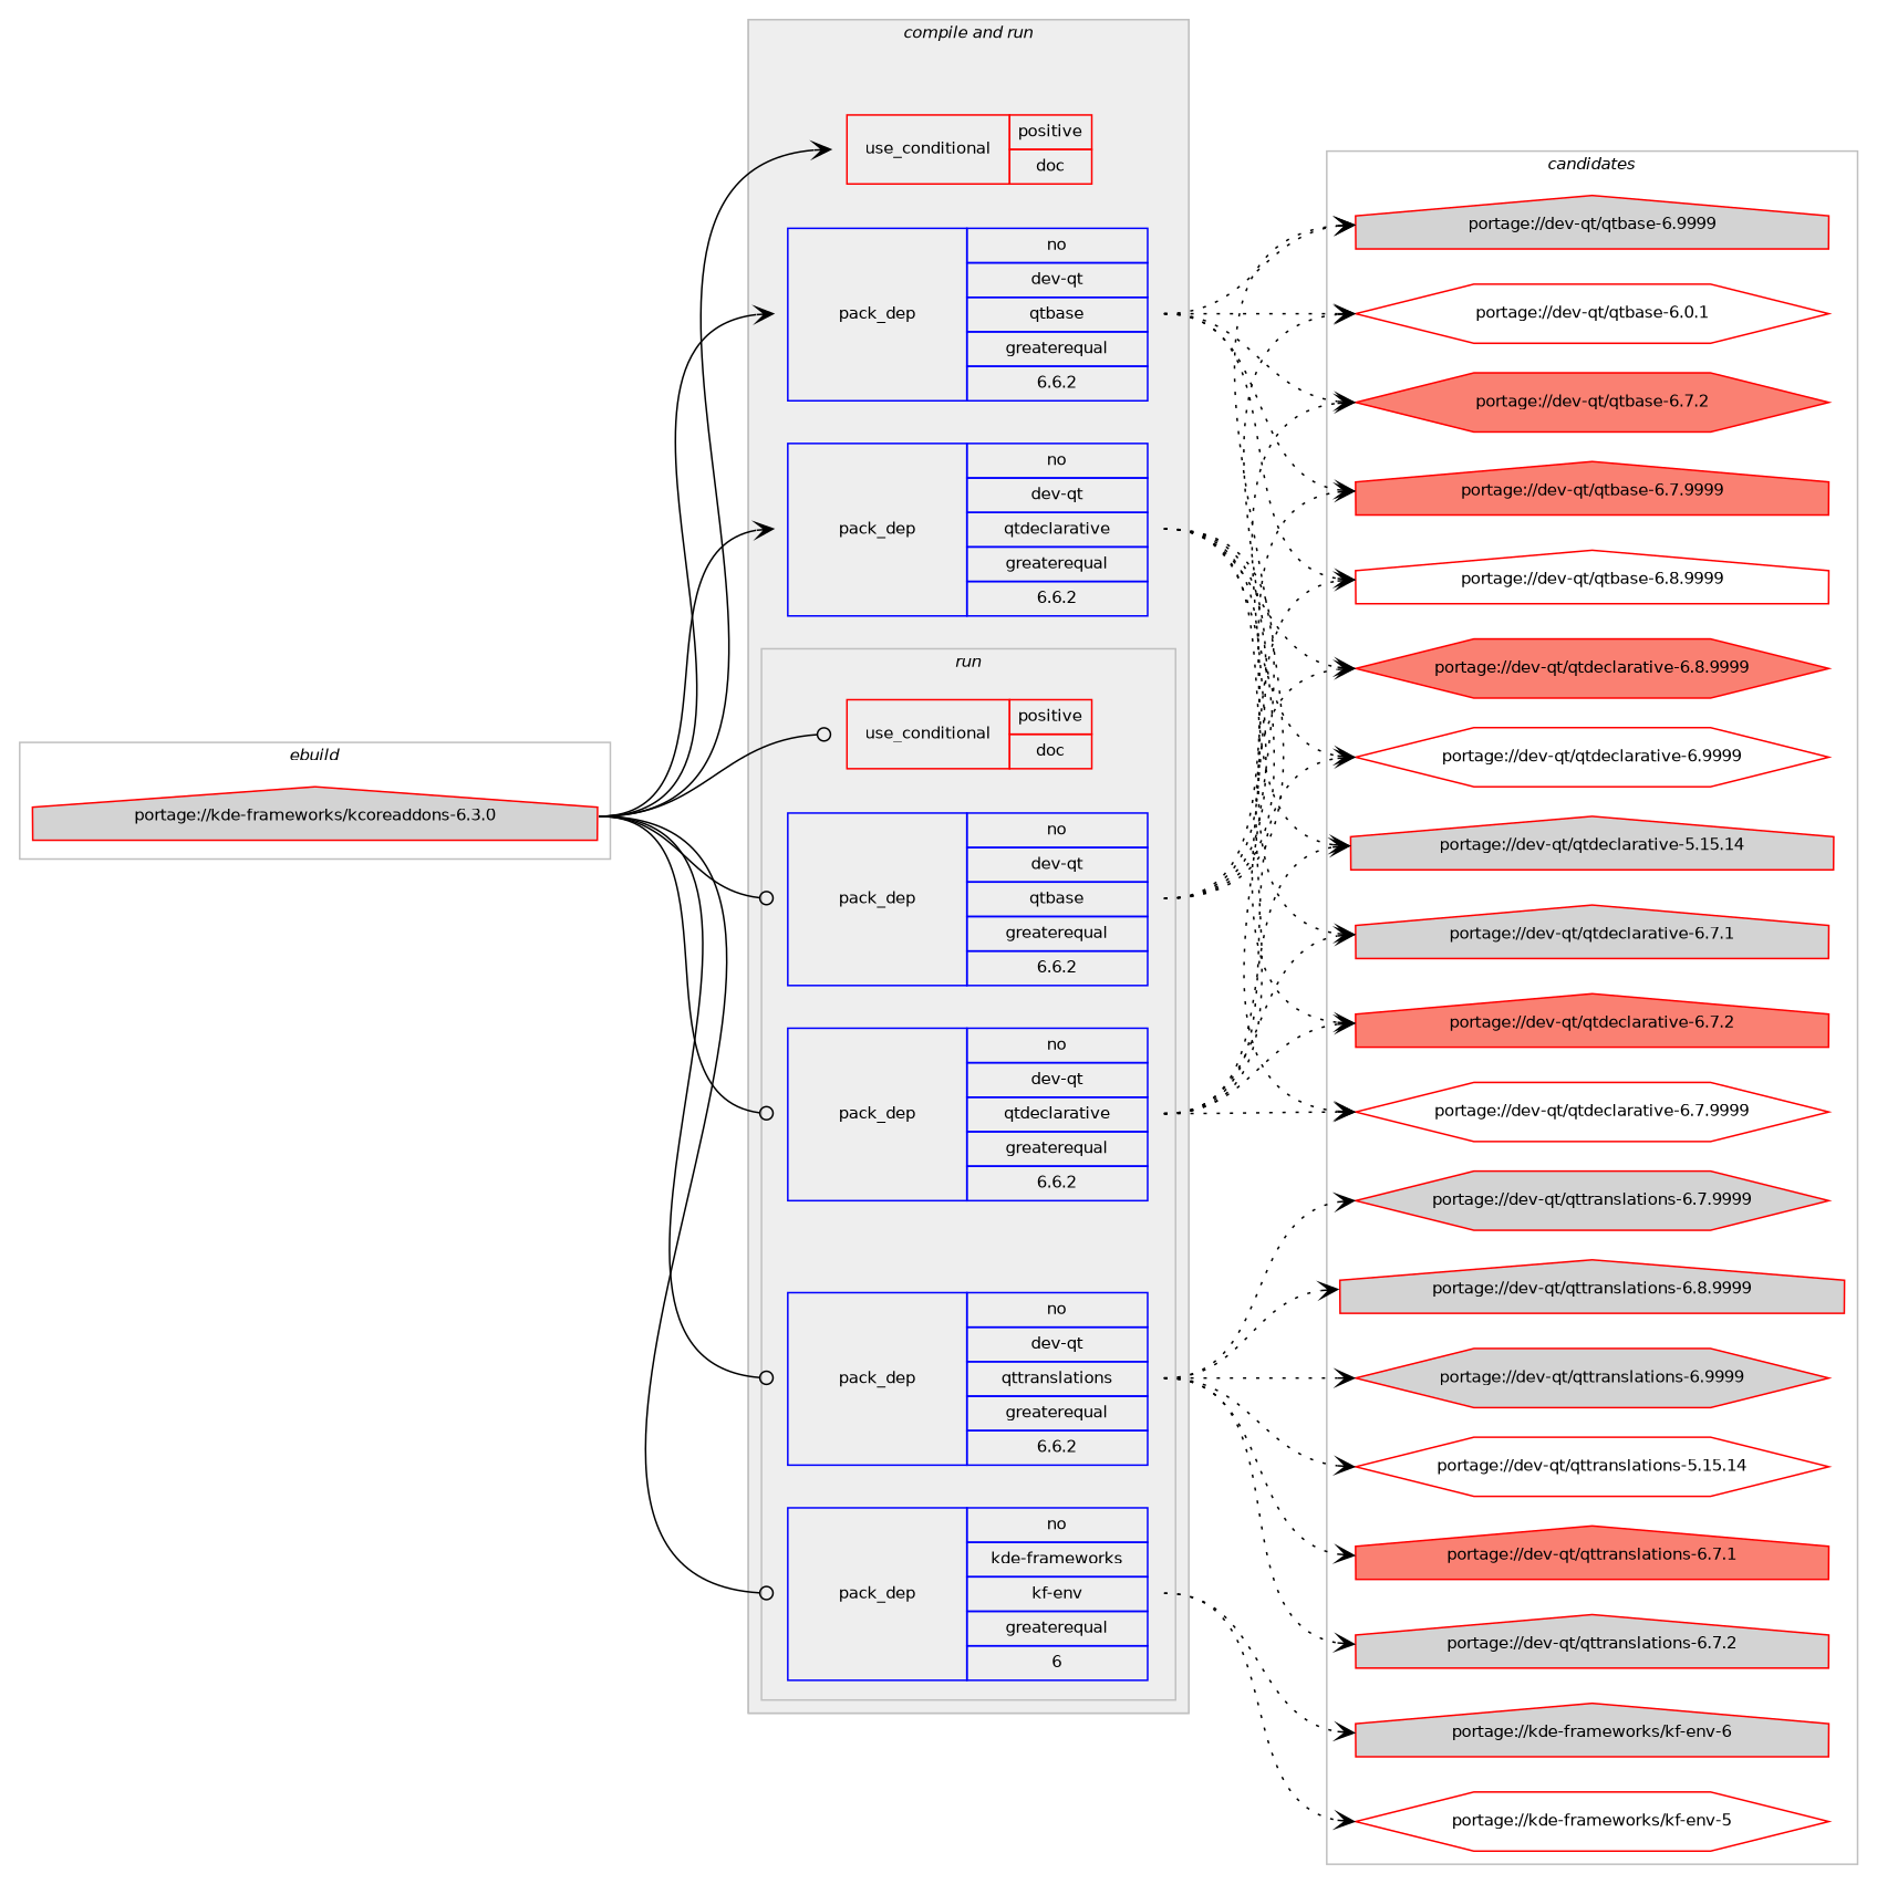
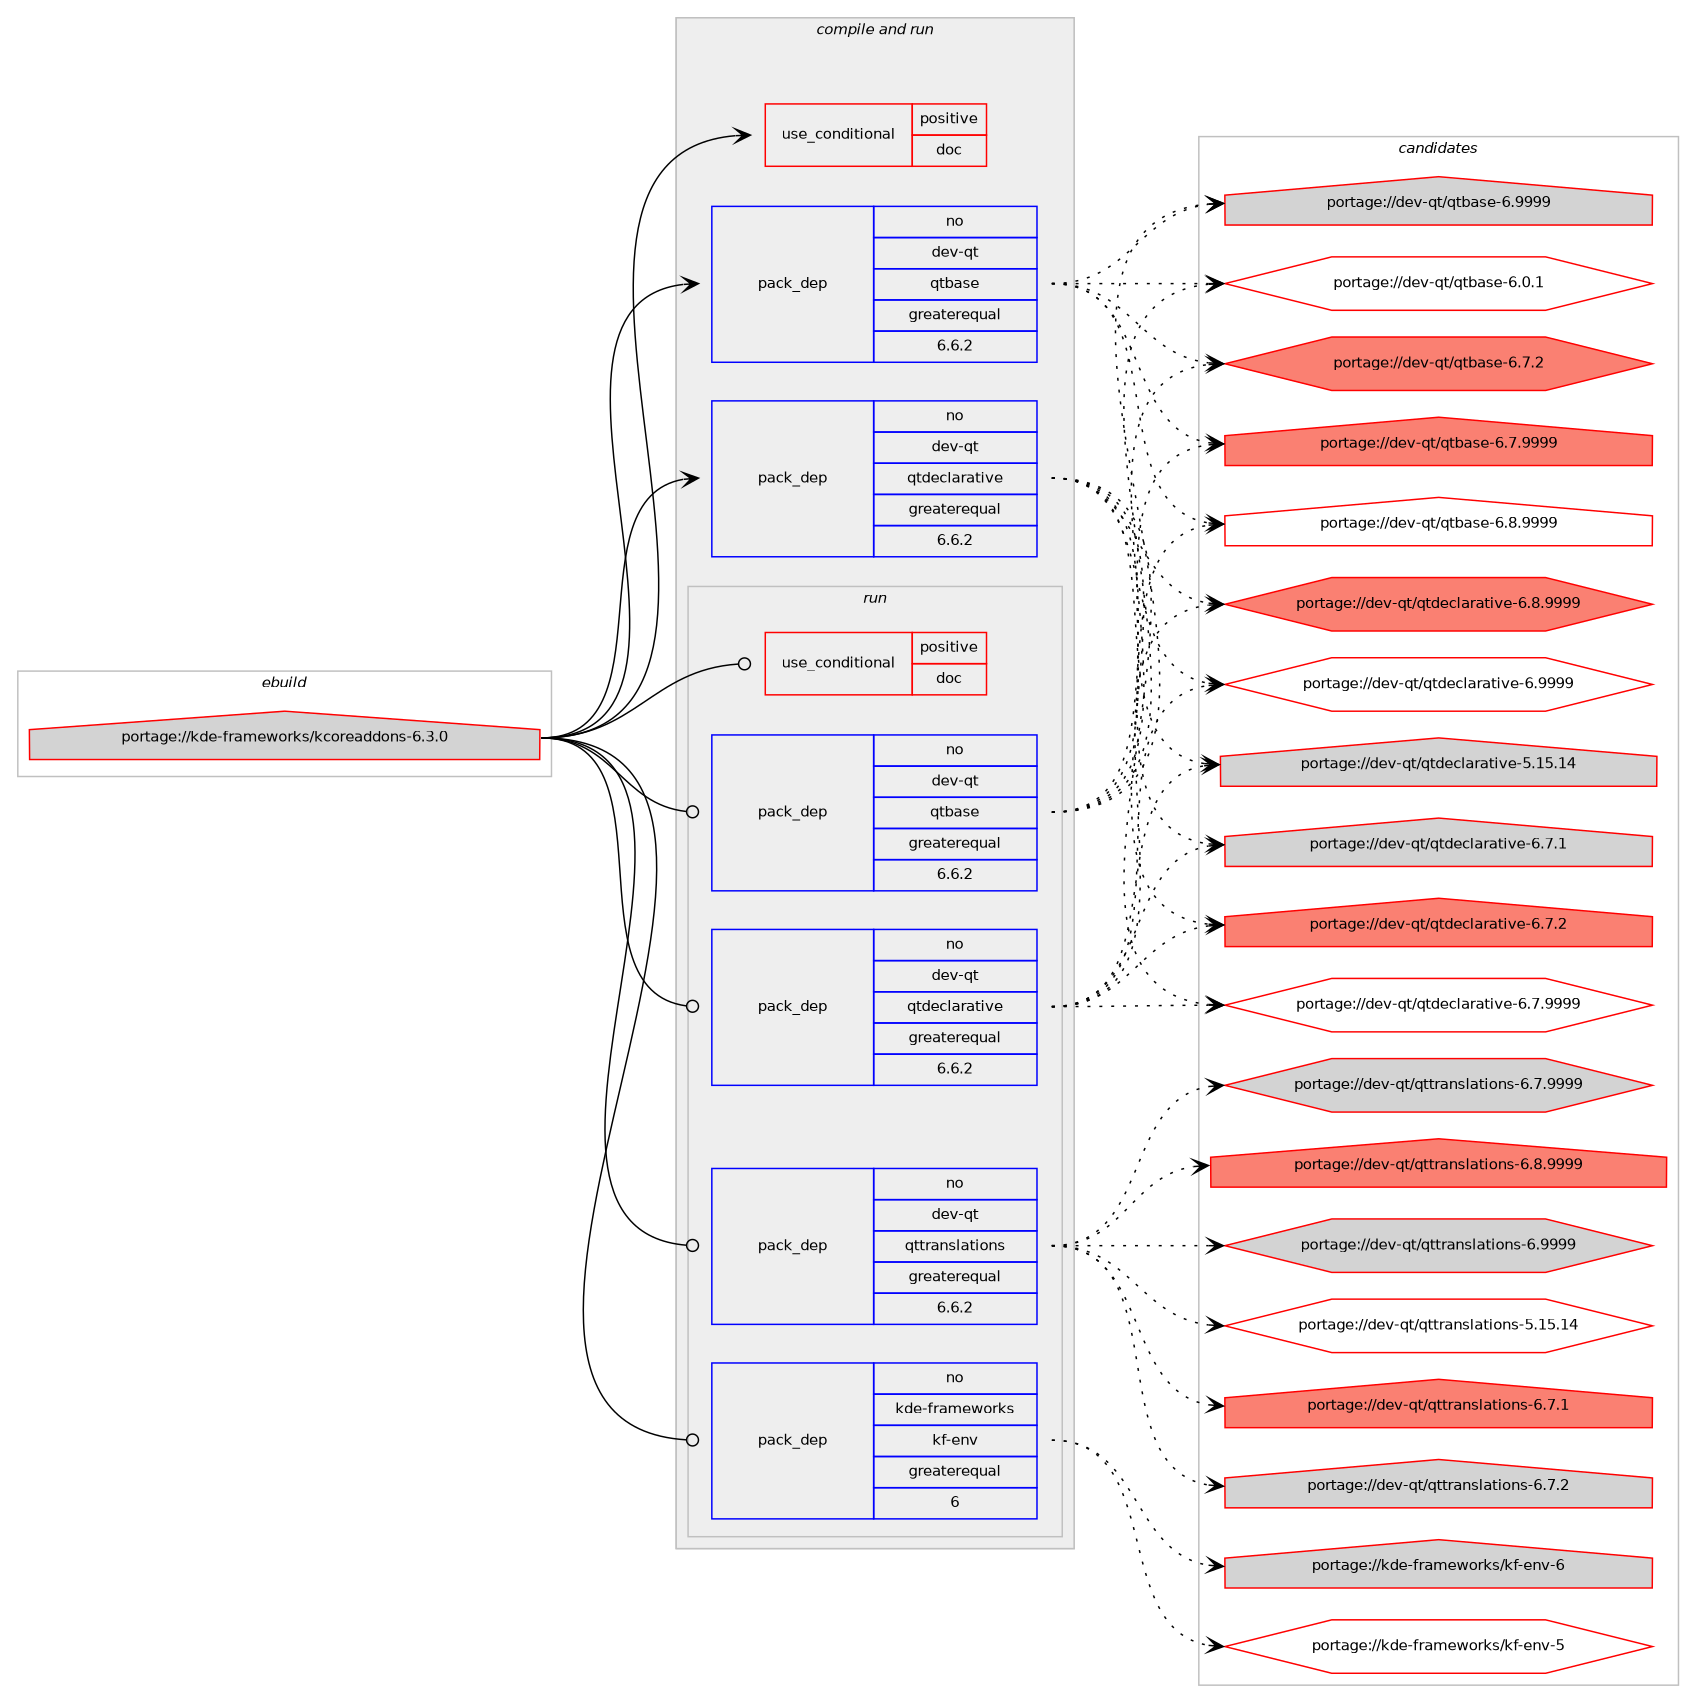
  digraph {
    compound=true
    concentrate=true
    fontname=Helvetica
    fontsize=10
    newrank=true
    rankdir=LR
    ranksep=1.5
    node [color=red fillcolor=lightgrey fontname=Helvetica fontsize=10 shape=house style=filled]
    edge [arrowhead=vee headport=w style=dotted tailport=e weight=100]
    n1 [label="portage://kde-frameworks/kcoreaddons-6.3.0" width=4]
    n2 [label=<<TABLE BORDER="0" CELLBORDER="1" CELLSPACING="0" CELLPADDING="4"><TR><TD ROWSPAN="3" CELLPADDING="10">use_conditional</TD></TR><TR><TD>positive</TD></TR><TR><TD>doc</TD></TR></TABLE>> shape=none fillcolor="" style=""]
    n3 [color=blue label=<<TABLE BORDER="0" CELLBORDER="1" CELLSPACING="0" CELLPADDING="4" WIDTH="220"><TR><TD ROWSPAN="6" CELLPADDING="30">pack_dep</TD></TR><TR><TD WIDTH="110">no</TD></TR><TR><TD>dev-qt</TD></TR><TR><TD>qtbase</TD></TR><TR><TD>greaterequal</TD></TR><TR><TD>6.6.2</TD></TR></TABLE>> shape=none fillcolor="" style=""]
    n4 [color=blue label=<<TABLE BORDER="0" CELLBORDER="1" CELLSPACING="0" CELLPADDING="4" WIDTH="220"><TR><TD ROWSPAN="6" CELLPADDING="30">pack_dep</TD></TR><TR><TD WIDTH="110">no</TD></TR><TR><TD>dev-qt</TD></TR><TR><TD>qtdeclarative</TD></TR><TR><TD>greaterequal</TD></TR><TR><TD>6.6.2</TD></TR></TABLE>> shape=none fillcolor="" style=""]
    n5 [label=<<TABLE BORDER="0" CELLBORDER="1" CELLSPACING="0" CELLPADDING="4"><TR><TD ROWSPAN="3" CELLPADDING="10">use_conditional</TD></TR><TR><TD>positive</TD></TR><TR><TD>doc</TD></TR></TABLE>> shape=none fillcolor="" style=""]
    n6 [color=blue label=<<TABLE BORDER="0" CELLBORDER="1" CELLSPACING="0" CELLPADDING="4" WIDTH="220"><TR><TD ROWSPAN="6" CELLPADDING="30">pack_dep</TD></TR><TR><TD WIDTH="110">no</TD></TR><TR><TD>dev-qt</TD></TR><TR><TD>qtbase</TD></TR><TR><TD>greaterequal</TD></TR><TR><TD>6.6.2</TD></TR></TABLE>> shape=none fillcolor="" style=""]
    n7 [color=blue label=<<TABLE BORDER="0" CELLBORDER="1" CELLSPACING="0" CELLPADDING="4" WIDTH="220"><TR><TD ROWSPAN="6" CELLPADDING="30">pack_dep</TD></TR><TR><TD WIDTH="110">no</TD></TR><TR><TD>dev-qt</TD></TR><TR><TD>qtdeclarative</TD></TR><TR><TD>greaterequal</TD></TR><TR><TD>6.6.2</TD></TR></TABLE>> shape=none fillcolor="" style=""]
    n8 [color=blue label=<<TABLE BORDER="0" CELLBORDER="1" CELLSPACING="0" CELLPADDING="4" WIDTH="220"><TR><TD ROWSPAN="6" CELLPADDING="30">pack_dep</TD></TR><TR><TD WIDTH="110">no</TD></TR><TR><TD>dev-qt</TD></TR><TR><TD>qttranslations</TD></TR><TR><TD>greaterequal</TD></TR><TR><TD>6.6.2</TD></TR></TABLE>> shape=none fillcolor="" style=""]
    n9 [color=blue label=<<TABLE BORDER="0" CELLBORDER="1" CELLSPACING="0" CELLPADDING="4" WIDTH="220"><TR><TD ROWSPAN="6" CELLPADDING="30">pack_dep</TD></TR><TR><TD WIDTH="110">no</TD></TR><TR><TD>kde-frameworks</TD></TR><TR><TD>kf-env</TD></TR><TR><TD>greaterequal</TD></TR><TR><TD>6</TD></TR></TABLE>> shape=none fillcolor="" style=""]
    n10 [label="portage://dev-qt/qtdeclarative-5.15.14" width=4]
    n11 [label="portage://dev-qt/qtdeclarative-6.7.1" width=4]
    n12 [fillcolor=salmon label="portage://dev-qt/qtdeclarative-6.7.2" width=4]
    n13 [fillcolor=white label="portage://dev-qt/qtdeclarative-6.7.9999" shape=hexagon width=4]
    n14 [fillcolor=salmon label="portage://dev-qt/qtdeclarative-6.8.9999" shape=hexagon width=4]
    n15 [fillcolor=white label="portage://dev-qt/qtdeclarative-6.9999" shape=hexagon width=4]
    n16 [fillcolor=white label="portage://dev-qt/qtbase-6.0.1" shape=hexagon width=4]
    n17 [fillcolor=salmon label="portage://dev-qt/qtbase-6.7.2" shape=hexagon width=4]
    n18 [fillcolor=salmon label="portage://dev-qt/qtbase-6.7.9999" width=4]
    n19 [fillcolor=white label="portage://dev-qt/qtbase-6.8.9999" width=4]
    n20 [label="portage://dev-qt/qtbase-6.9999" width=4]
    n21 [fillcolor=white label="portage://dev-qt/qttranslations-5.15.14" shape=hexagon width=4]
    n22 [fillcolor=salmon label="portage://dev-qt/qttranslations-6.7.1" width=4]
    n23 [label="portage://dev-qt/qttranslations-6.7.2" width=4]
    n24 [label="portage://dev-qt/qttranslations-6.7.9999" shape=hexagon width=4]
-   n25 [label="portage://dev-qt/qttranslations-6.8.9999" width=4]
+   n25 [fillcolor=salmon label="portage://dev-qt/qttranslations-6.8.9999" width=4]
    n26 [label="portage://dev-qt/qttranslations-6.9999" shape=hexagon width=4]
    n27 [fillcolor=white label="portage://kde-frameworks/kf-env-5" shape=hexagon width=4]
    n28 [label="portage://kde-frameworks/kf-env-6" width=4]
    subgraph cluster_1 {
      color=gray
      label=<<i>dependencies</i>>
      subgraph cluster_2 {
        color=gray
        fillcolor="#eeeeee"
        label=<<i>compile</i>>
        style=filled
        subgraph sub_3 {
          color=gray
          fillcolor="#eeeeee"
          label=<<i>compile</i>>
          style=filled
          n2
        }
        subgraph sub_4 {
          color=gray
          fillcolor="#eeeeee"
          label=<<i>compile</i>>
          style=filled
          n3
        }
        subgraph sub_5 {
          color=gray
          fillcolor="#eeeeee"
          label=<<i>compile</i>>
          style=filled
          n4
        }
      }
      subgraph cluster_6 {
        color=gray
        fillcolor="#eeeeee"
        label=<<i>compile and run</i>>
        style=filled
      }
      subgraph cluster_7 {
        color=gray
        fillcolor="#eeeeee"
        label=<<i>run</i>>
        style=filled
        subgraph sub_8 {
          color=gray
          fillcolor="#eeeeee"
          label=<<i>run</i>>
          style=filled
          n5
        }
        subgraph sub_9 {
          color=gray
          fillcolor="#eeeeee"
          label=<<i>run</i>>
          style=filled
          n6
        }
        subgraph sub_10 {
          color=gray
          fillcolor="#eeeeee"
          label=<<i>run</i>>
          style=filled
          n7
        }
        subgraph sub_11 {
          color=gray
          fillcolor="#eeeeee"
          label=<<i>run</i>>
          style=filled
          n8
        }
        subgraph sub_12 {
          color=gray
          fillcolor="#eeeeee"
          label=<<i>run</i>>
          style=filled
          n9
        }
      }
    }
    subgraph cluster_13 {
      color=gray
      label=<<i>ebuild</i>>
      rank=same
      n1
    }
    subgraph cluster_14 {
      color=gray
      label=<<i>candidates</i>>
      rank=same
      subgraph sub_15 {
        color=black
        label=<<i>candidates</i>>
        nodesep=1
        rank=same
        n10
        n11
        n12
        n13
        n14
        n15
      }
      subgraph sub_16 {
        color=black
        label=<<i>candidates</i>>
        nodesep=1
        rank=same
        n16
        n17
        n18
        n19
        n20
      }
      subgraph sub_17 {
        color=black
        label=<<i>candidates</i>>
        nodesep=1
        rank=same
        n16
        n17
        n18
        n19
        n20
      }
      subgraph sub_18 {
        color=black
        label=<<i>candidates</i>>
        nodesep=1
        rank=same
        n10
        n11
        n12
        n13
        n14
        n15
      }
      subgraph sub_19 {
        color=black
        label=<<i>candidates</i>>
        nodesep=1
        rank=same
        n21
        n22
        n23
        n24
        n25
        n26
      }
      subgraph sub_20 {
        color=black
        label=<<i>candidates</i>>
        nodesep=1
        rank=same
        n27
        n28
      }
    }
    n1 -> n2 [style=solid weight=20]
    n1 -> n3 [style=solid weight=20]
    n1 -> n4 [style=solid weight=20]
    n1 -> n5 [arrowhead=odot style=solid weight=20]
    n1 -> n6 [arrowhead=odot style=solid weight=20]
    n1 -> n7 [arrowhead=odot style=solid weight=20]
    n1 -> n8 [arrowhead=odot style=solid weight=20]
    n1 -> n9 [arrowhead=odot style=solid weight=20]
    n3 -> n16
    n3 -> n17
    n3 -> n18
    n3 -> n19
    n3 -> n20
    n4 -> n10
    n4 -> n11
    n4 -> n12
    n4 -> n13
    n4 -> n14
    n4 -> n15
    n6 -> n16
    n6 -> n17
    n6 -> n18
    n6 -> n19
    n6 -> n20
    n7 -> n10
    n7 -> n11
    n7 -> n12
    n7 -> n13
    n7 -> n14
    n7 -> n15
    n8 -> n21
    n8 -> n22
    n8 -> n23
    n8 -> n24
    n8 -> n25
    n8 -> n26
    n9 -> n27
    n9 -> n28
  }
